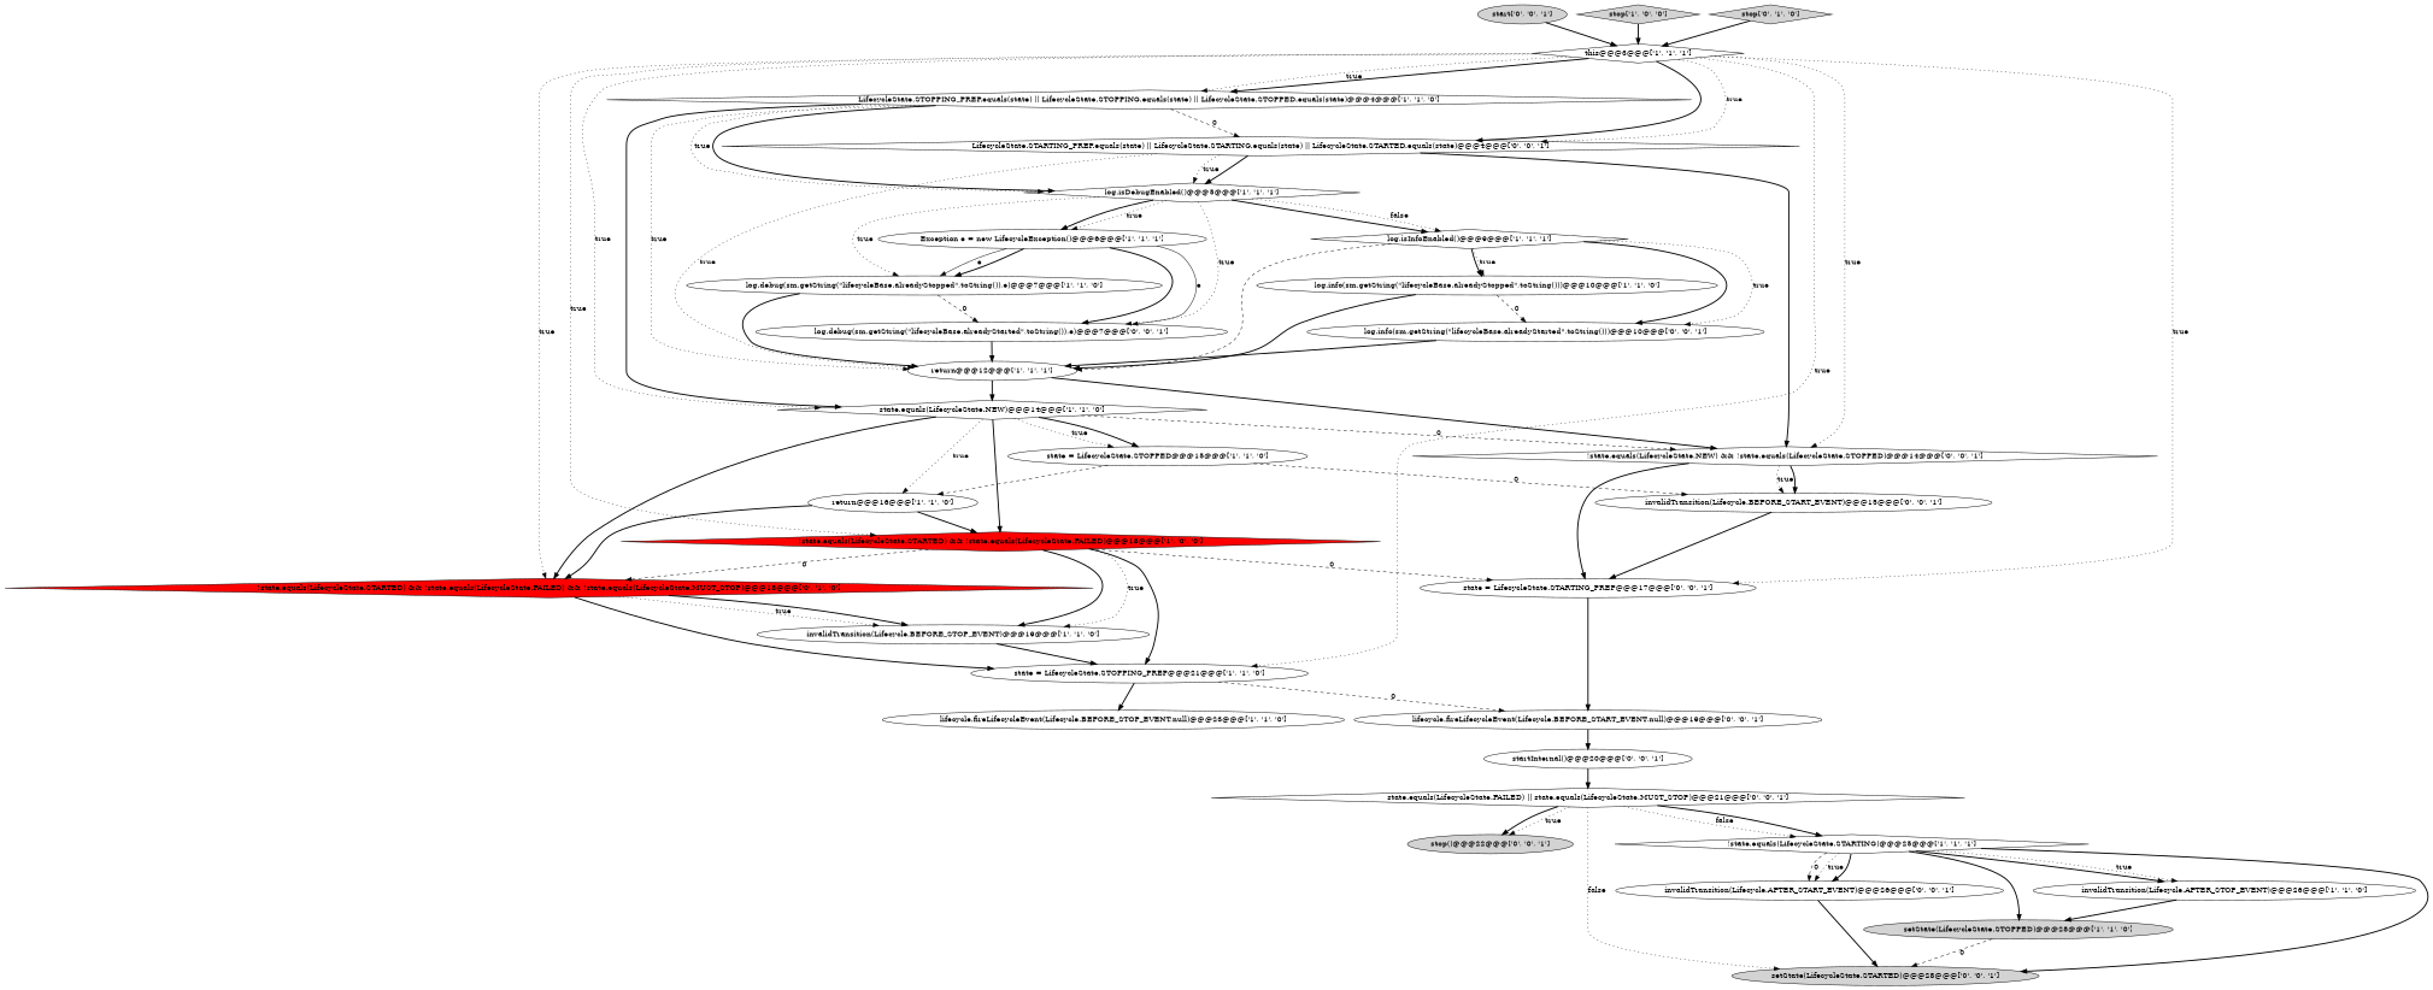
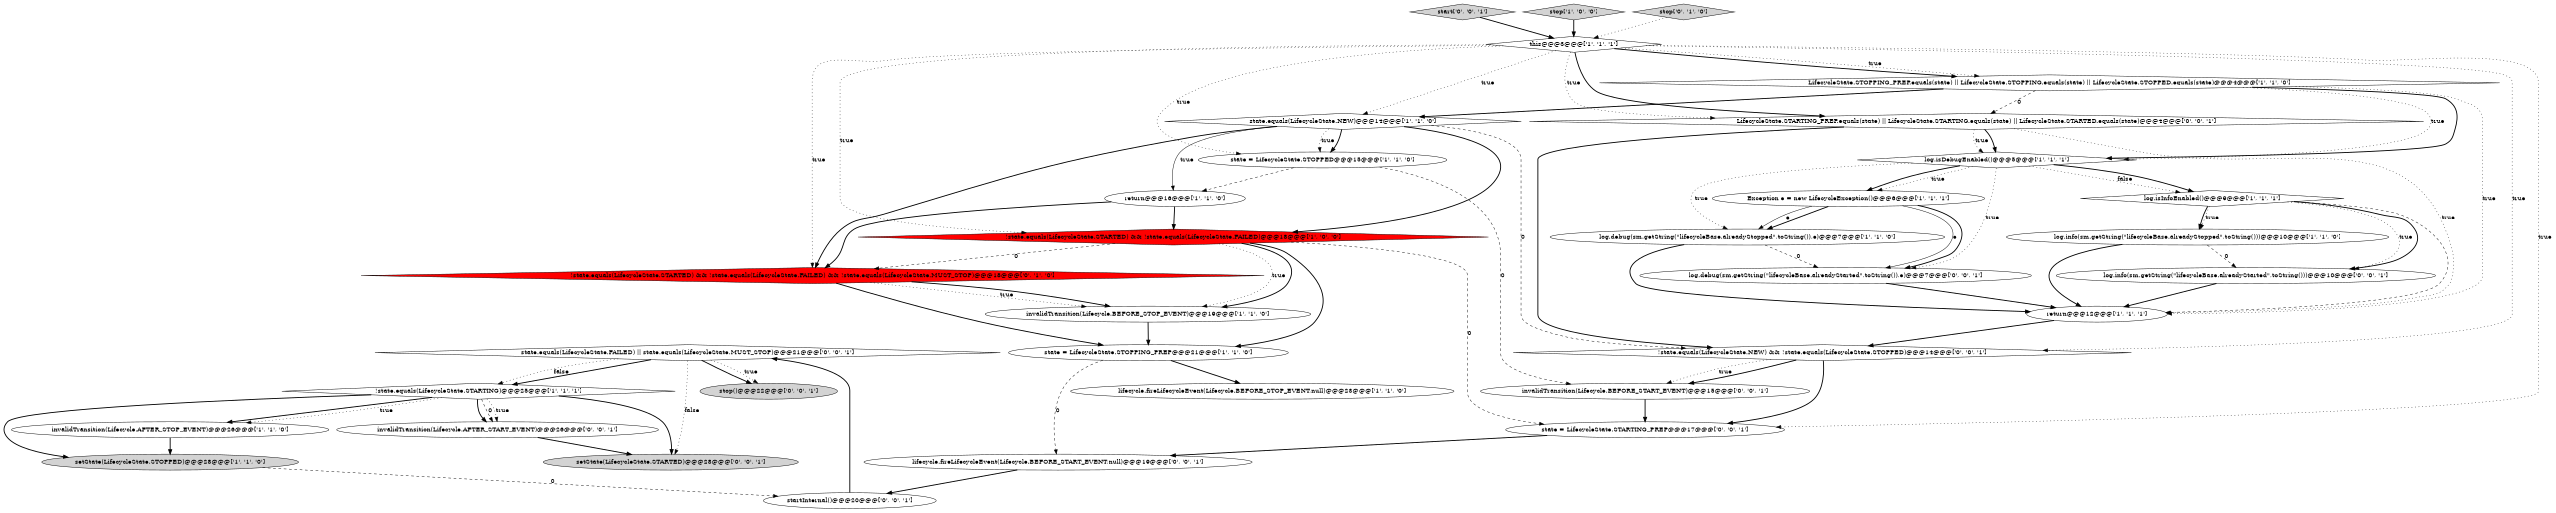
  digraph {
    node [fillcolor=white shape=ellipse style=filled]
    edge [style=bold]
    n1 [fillcolor=lightgray label="stop()@@@22@@@['0', '0', '1']"]
    n2 [fillcolor=red label="!state.equals(LifecycleState.STARTED) && !state.equals(LifecycleState.FAILED) && !state.equals(LifecycleState.MUST_STOP)@@@18@@@['0', '1', '0']" shape=diamond]
    n3 [label="invalidTransition(Lifecycle.BEFORE_STOP_EVENT)@@@19@@@['1', '1', '0']"]
    n4 [label="state = LifecycleState.STOPPING_PREP@@@21@@@['1', '1', '0']"]
    n5 [label="lifecycle.fireLifecycleEvent(Lifecycle.BEFORE_START_EVENT,null)@@@19@@@['0', '0', '1']"]
    n6 [label="lifecycle.fireLifecycleEvent(Lifecycle.BEFORE_STOP_EVENT,null)@@@23@@@['1', '1', '0']"]
    n7 [label="LifecycleState.STARTING_PREP.equals(state) || LifecycleState.STARTING.equals(state) || LifecycleState.STARTED.equals(state)@@@4@@@['0', '0', '1']" shape=diamond]
    n8 [label="return@@@12@@@['1', '1', '1']"]
    n9 [label="log.isDebugEnabled()@@@5@@@['1', '1', '1']" shape=diamond]
    n10 [label="!state.equals(LifecycleState.NEW) && !state.equals(LifecycleState.STOPPED)@@@14@@@['0', '0', '1']" shape=diamond]
    n11 [label="state.equals(LifecycleState.NEW)@@@14@@@['1', '1', '0']" shape=diamond]
    n12 [label="Exception e = new LifecycleException()@@@6@@@['1', '1', '1']"]
    n13 [label="log.debug(sm.getString(\"lifecycleBase.alreadyStopped\",toString()),e)@@@7@@@['1', '1', '0']"]
    n14 [label="log.debug(sm.getString(\"lifecycleBase.alreadyStarted\",toString()),e)@@@7@@@['0', '0', '1']"]
    n15 [label="log.isInfoEnabled()@@@9@@@['1', '1', '1']" shape=diamond]
    n16 [label="state = LifecycleState.STARTING_PREP@@@17@@@['0', '0', '1']"]
    n17 [label="invalidTransition(Lifecycle.BEFORE_START_EVENT)@@@15@@@['0', '0', '1']"]
    n18 [label="state = LifecycleState.STOPPED@@@15@@@['1', '1', '0']"]
    n19 [label="return@@@16@@@['1', '1', '0']"]
    n20 [fillcolor=red label="!state.equals(LifecycleState.STARTED) && !state.equals(LifecycleState.FAILED)@@@18@@@['1', '0', '0']" shape=diamond]
    n21 [label="startInternal()@@@20@@@['0', '0', '1']"]
    n22 [label="state.equals(LifecycleState.FAILED) || state.equals(LifecycleState.MUST_STOP)@@@21@@@['0', '0', '1']" shape=diamond]
    n23 [fillcolor=lightgray label="setState(LifecycleState.STARTED)@@@28@@@['0', '0', '1']"]
    n24 [label="!state.equals(LifecycleState.STARTING)@@@25@@@['1', '1', '1']" shape=diamond]
    n25 [label="log.info(sm.getString(\"lifecycleBase.alreadyStopped\",toString()))@@@10@@@['1', '1', '0']"]
    n26 [label="log.info(sm.getString(\"lifecycleBase.alreadyStarted\",toString()))@@@10@@@['0', '0', '1']"]
    n27 [label="invalidTransition(Lifecycle.AFTER_START_EVENT)@@@26@@@['0', '0', '1']"]
-   n28 [fillcolor=lightgray label="start['0', '0', '1']"]
+   n28 [fillcolor=lightgray label="start['0', '0', '1']" shape=diamond]
    n29 [label="this@@@3@@@['1', '1', '1']" shape=diamond]
    n30 [label="LifecycleState.STOPPING_PREP.equals(state) || LifecycleState.STOPPING.equals(state) || LifecycleState.STOPPED.equals(state)@@@4@@@['1', '1', '0']" shape=diamond]
    n31 [fillcolor=lightgray label="stop['1', '0', '0']" shape=diamond]
    n32 [label="invalidTransition(Lifecycle.AFTER_STOP_EVENT)@@@26@@@['1', '1', '0']"]
    n33 [fillcolor=lightgray label="setState(LifecycleState.STOPPED)@@@28@@@['1', '1', '0']"]
    n34 [fillcolor=lightgray label="stop['0', '1', '0']" shape=diamond]
    n2 -> n3 [label=true style=dotted]
    n2 -> n3
    n2 -> n4
    n3 -> n4
    n4 -> n5 [label=0 style=dashed]
    n4 -> n6
    n5 -> n21
    n7 -> n8 [label=true style=dotted]
    n7 -> n9
    n7 -> n9 [label=true style=dotted]
    n7 -> n10
    n8 -> n10
-   n8 -> n11
    n9 -> n12 [label=true style=dotted]
    n9 -> n12
    n9 -> n13 [label=true style=dotted]
    n9 -> n14 [label=true style=dotted]
    n9 -> n15 [label=false style=dotted]
    n9 -> n15
    n10 -> n16
    n10 -> n17 [label=true style=dotted]
    n10 -> n17
    n11 -> n2
    n11 -> n10 [label=0 style=dashed]
    n11 -> n18
    n11 -> n18 [label=true style=dotted]
-   n11 -> n19 [label=true style=dotted]
+   n11 -> n19 [label=true style=solid]
    n11 -> n20
    n12 -> n13
    n12 -> n13 [label=e style=solid]
    n12 -> n14 [label=e style=solid]
    n12 -> n14
    n13 -> n8
    n13 -> n14 [label=0 style=dashed]
    n14 -> n8
    n15 -> n8 [style=dashed]
    n15 -> n25
    n15 -> n25 [label=true style=dotted]
    n15 -> n26 [label=true style=dotted]
    n15 -> n26
    n16 -> n5
    n17 -> n16
    n18 -> n17 [label=0 style=dashed]
    n18 -> n19 [style=dashed]
    n19 -> n2
    n19 -> n20
    n20 -> n2 [label=0 style=dashed]
    n20 -> n3 [label=true style=dotted]
    n20 -> n3
    n20 -> n4
    n20 -> n16 [label=0 style=dashed]
    n21 -> n22
    n22 -> n1 [label=true style=dotted]
    n22 -> n1
    n22 -> n23 [label=false style=dotted]
    n22 -> n24
    n22 -> n24 [label=false style=dotted]
    n24 -> n23
    n24 -> n27 [label=true style=dotted]
    n24 -> n27
    n24 -> n27 [label=0 style=dashed]
    n24 -> n32
    n24 -> n32 [label=true style=dotted]
    n24 -> n33
    n25 -> n8
    n25 -> n26 [label=0 style=dashed]
    n26 -> n8
    n27 -> n23
    n28 -> n29
    n29 -> n2 [label=true style=dotted]
-   n29 -> n4 [label=true style=dotted]
+   n29 -> n18 [label=true style=dotted]
    n29 -> n7 [label=true style=dotted]
    n29 -> n7
    n29 -> n10 [label=true style=dotted]
    n29 -> n11 [label=true style=dotted]
    n29 -> n16 [label=true style=dotted]
    n29 -> n20 [label=true style=dotted]
    n29 -> n30
    n29 -> n30 [label=true style=dotted]
    n30 -> n7 [label=0 style=dashed]
    n30 -> n8 [label=true style=dotted]
    n30 -> n9
    n30 -> n9 [label=true style=dotted]
    n30 -> n11
    n31 -> n29
    n32 -> n33
-   n33 -> n23 [label=0 style=dashed]
-   n34 -> n29
+   n33 -> n21 [label=0 style=dashed]
+   n34 -> n29 [style=dotted]
  }
